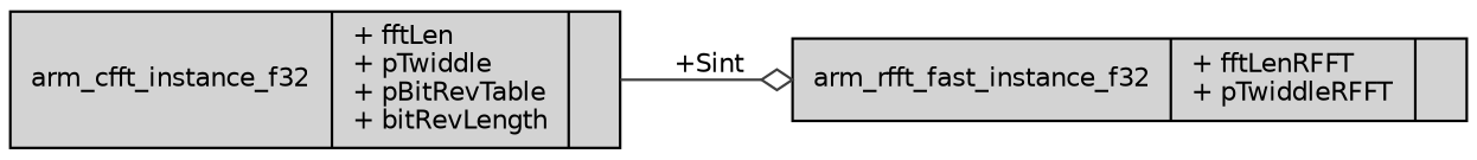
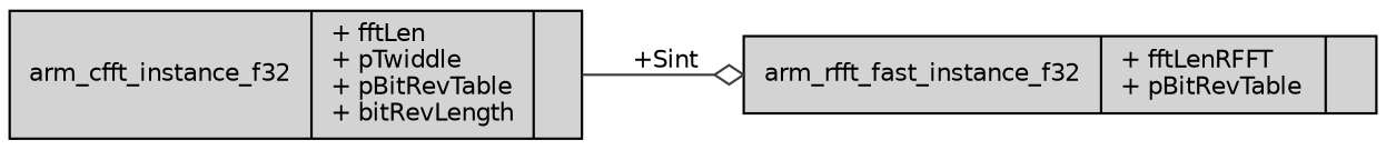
  digraph {
    rankdir=LR
    node [color=black fillcolor=lightgrey fontname=Helvetica fontsize=10 shape=record style=filled]
-   n1 [fontcolor=black height=0.2 label="{arm_rfft_fast_instance_f32\n|+ fftLenRFFT\l+ pTwiddleRFFT\l|}" width=0.4]
+   n1 [fontcolor=black height=0.2 label="{arm_rfft_fast_instance_f32\n|+ fftLenRFFT\l+ pBitRevTable\l|}" width=0.4]
    n2 [height=0.2 label="{arm_cfft_instance_f32\n|+ fftLen\l+ pTwiddle\l+ pBitRevTable\l+ bitRevLength\l|}" width=0.4]
    n2 -> n1 [arrowhead=odiamond color=grey25 fontname=Helvetica fontsize=10 label=" +Sint" labelfontname=Helvetica labelfontsize=10 style=solid]
  }
